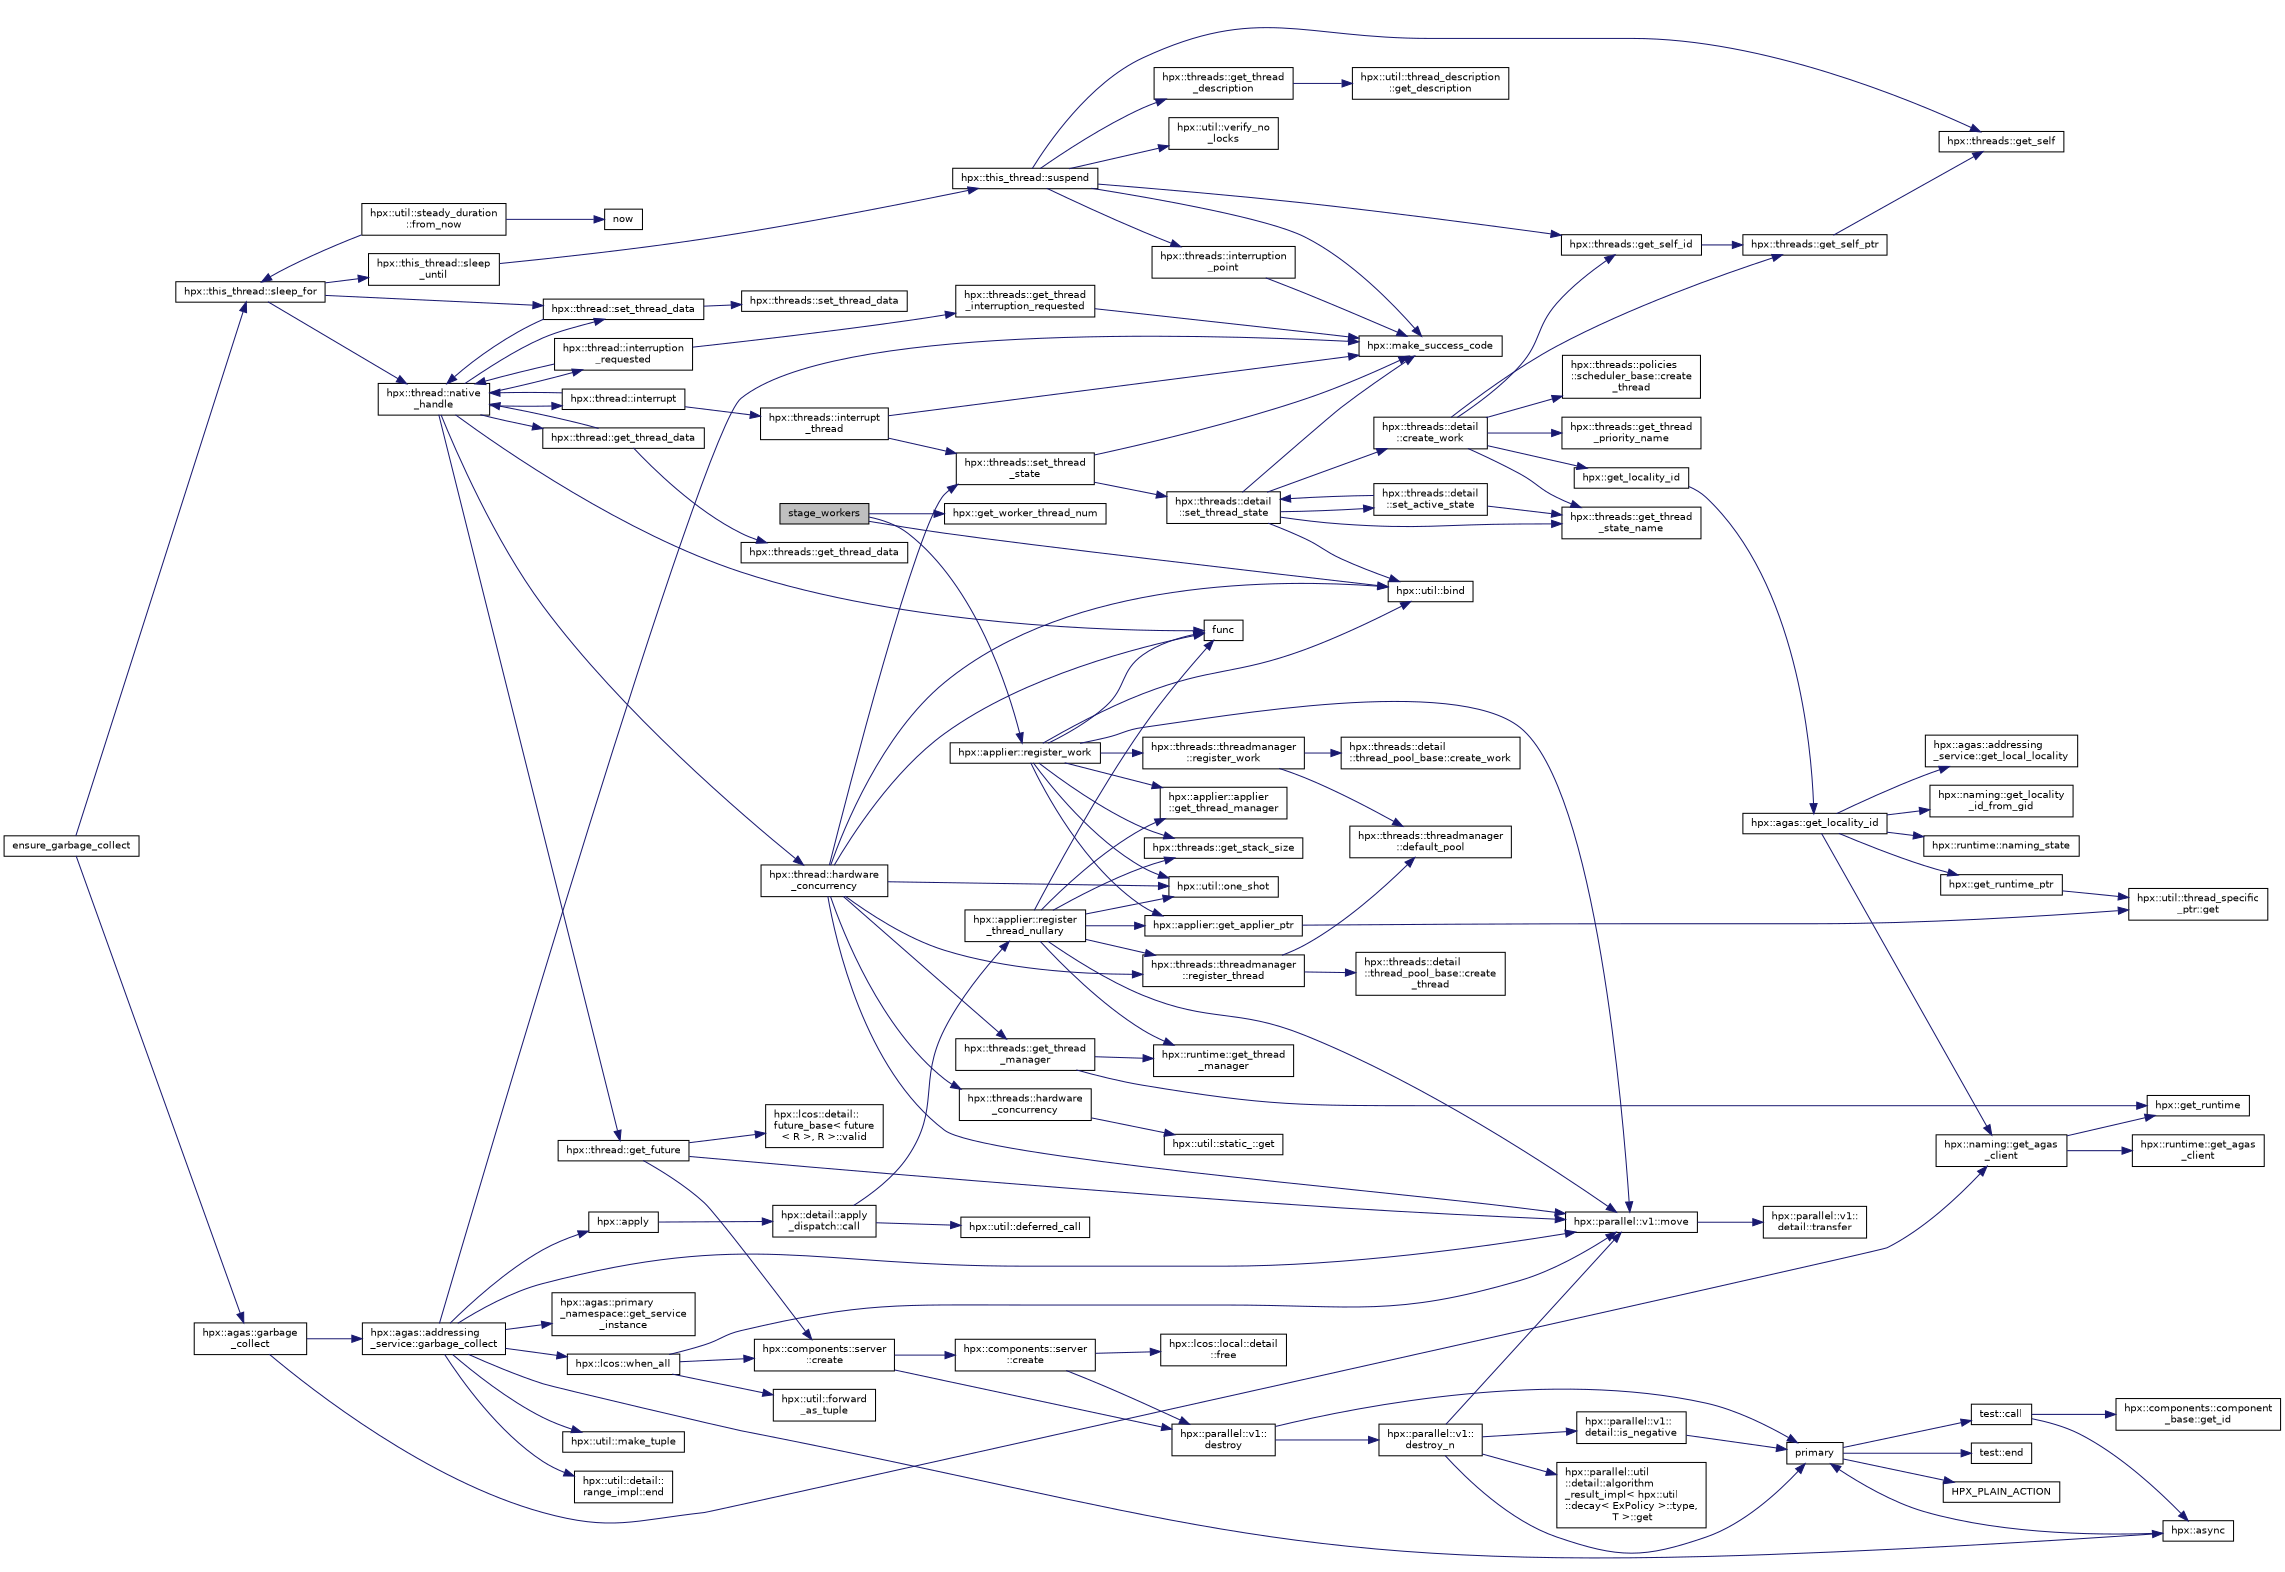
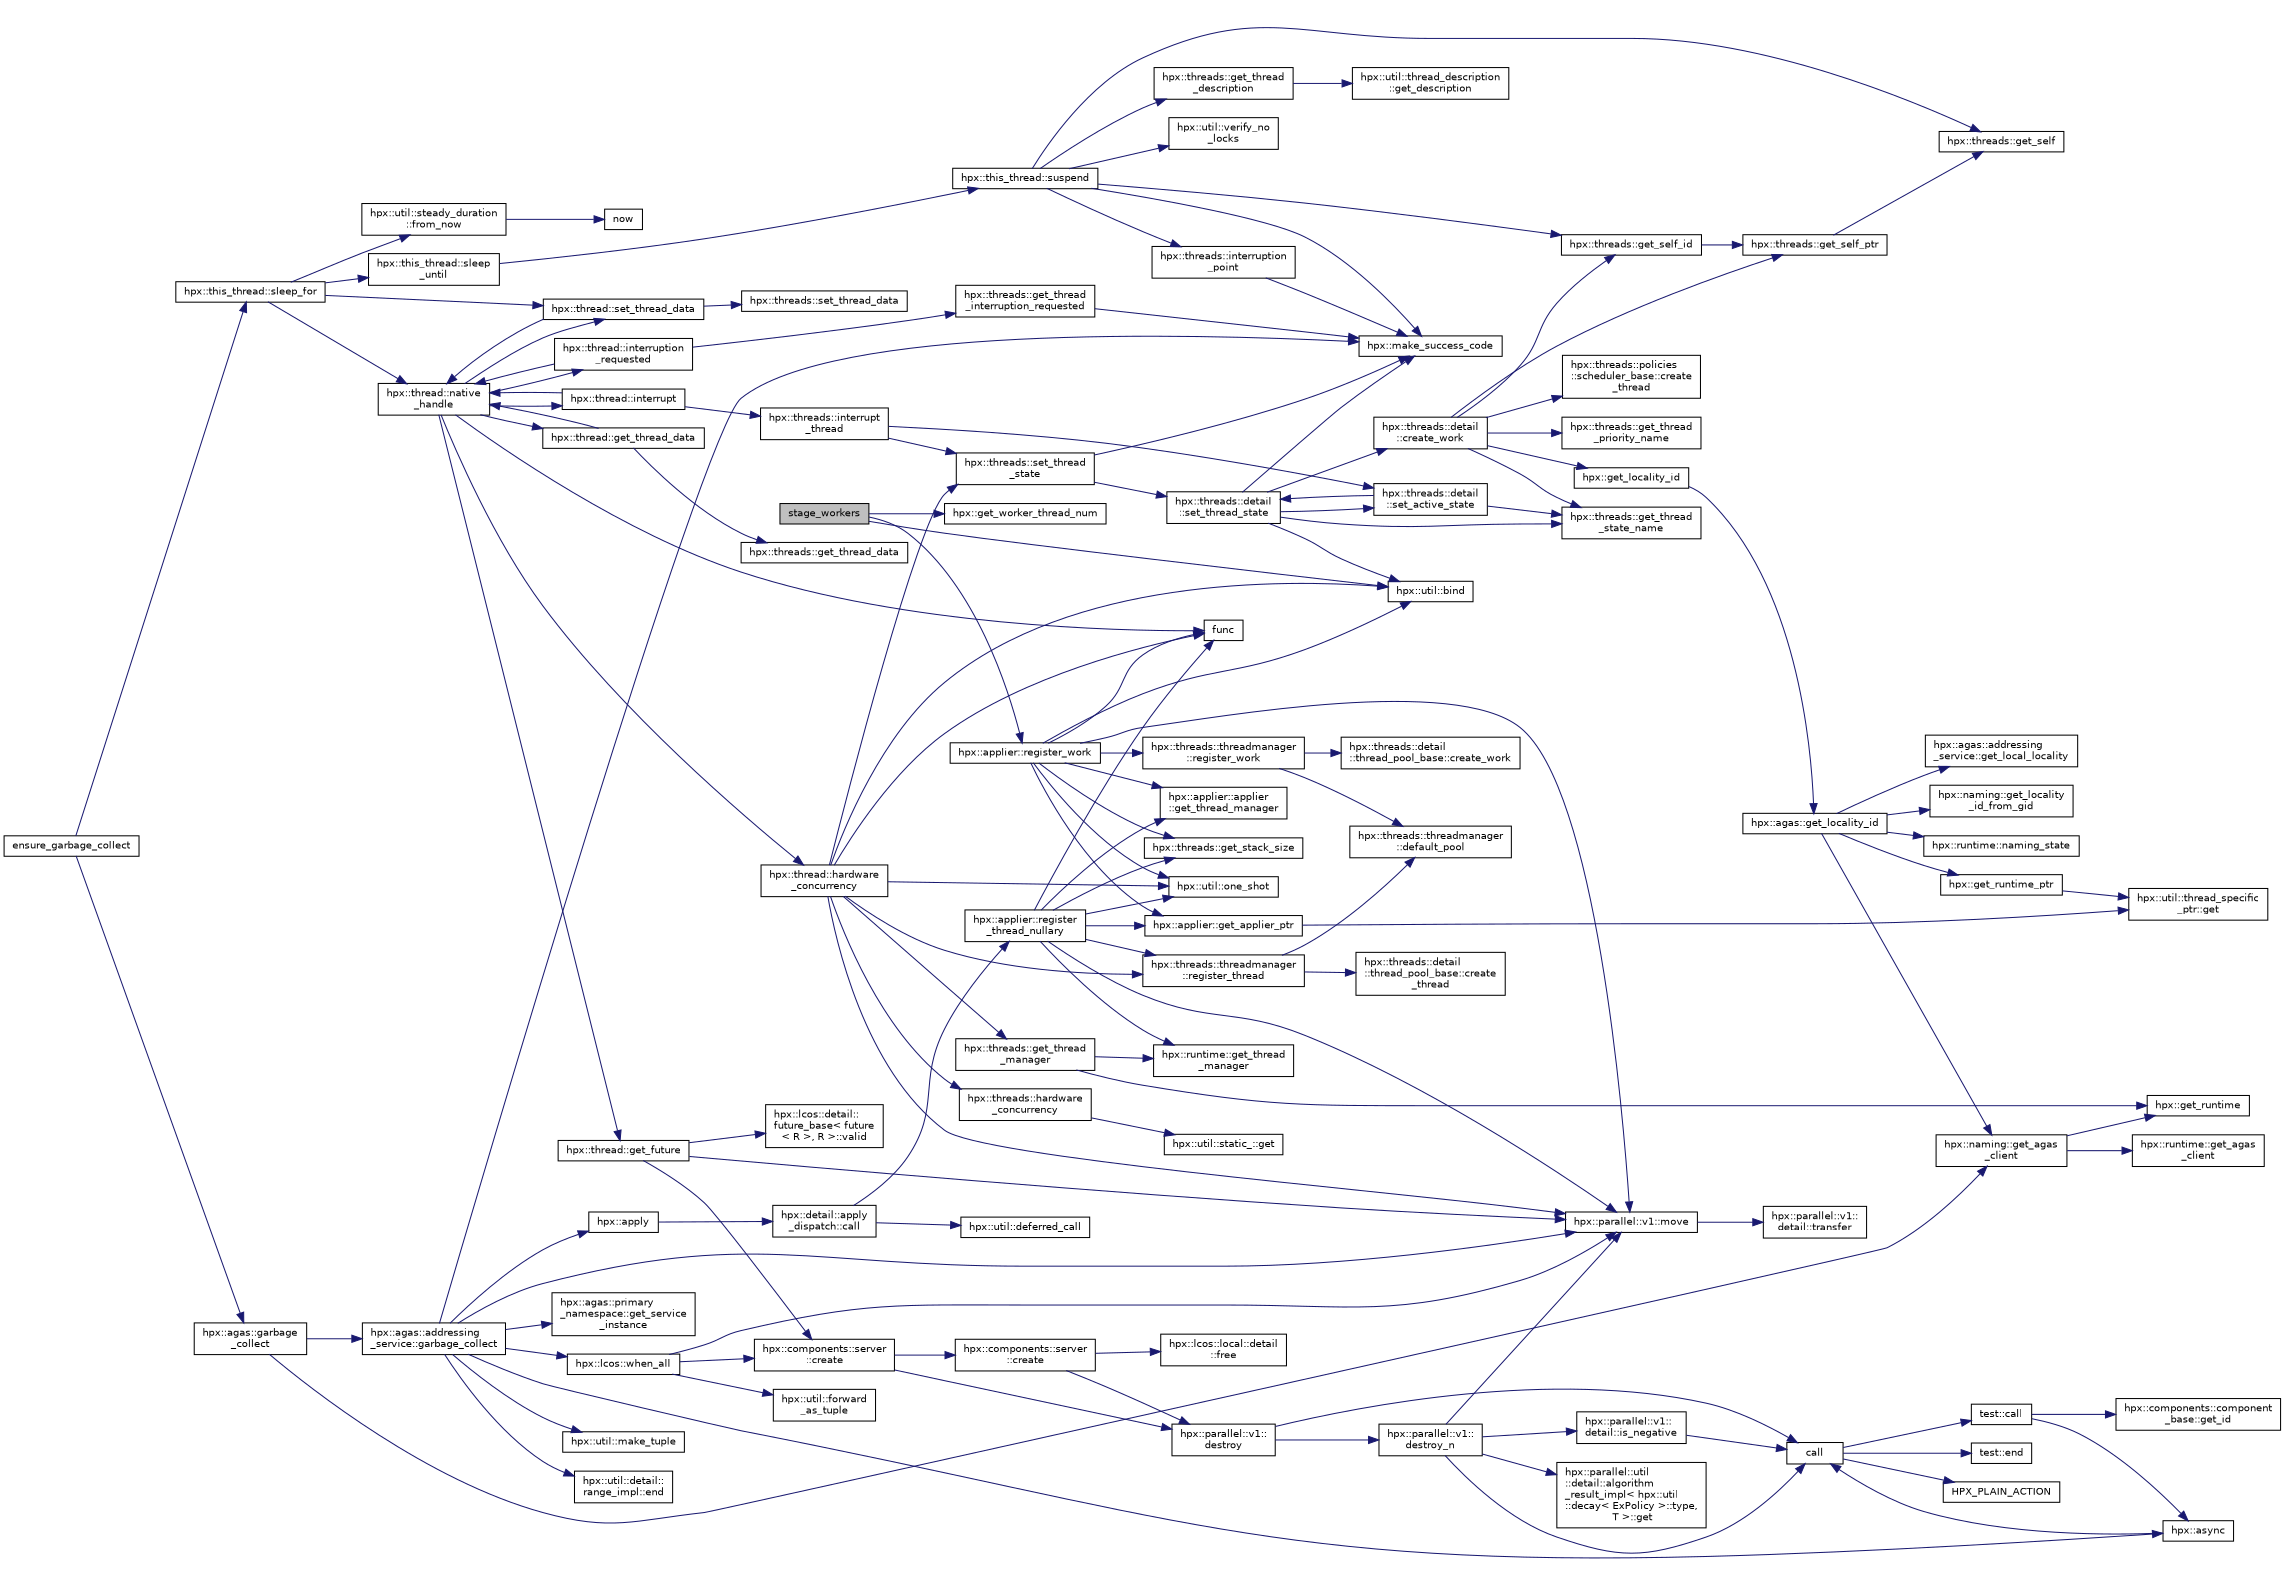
  digraph {
    rankdir=LR
    node [color=black fillcolor=white fontname=Helvetica fontsize=10 shape=record style=filled]
    edge [color=midnightblue fontname=Helvetica fontsize=10 labelfontname=Helvetica labelfontsize=10 style=solid]
    n1 [fillcolor=grey75 fontcolor=black height=0.2 label=stage_workers width=0.4]
    n2 [height=0.2 label="hpx::get_worker_thread_num" width=0.4]
    n3 [height=0.2 label="hpx::applier::register_work" width=0.4]
    n4 [height=0.2 label="hpx::util::bind" width=0.4]
    n5 [height=0.2 label="hpx::applier::get_applier_ptr" width=0.4]
    n6 [height=0.2 label=func width=0.4]
    n7 [height=0.2 label="hpx::util::one_shot" width=0.4]
    n8 [height=0.2 label="hpx::parallel::v1::move" width=0.4]
    n9 [height=0.2 label="hpx::threads::get_stack_size" width=0.4]
    n10 [height=0.2 label="hpx::applier::applier\l::get_thread_manager" width=0.4]
    n11 [height=0.2 label="hpx::threads::threadmanager\l::register_work" width=0.4]
    n12 [height=0.2 label="hpx::util::thread_specific\l_ptr::get" width=0.4]
    n13 [height=0.2 label="hpx::parallel::v1::\ldetail::transfer" width=0.4]
    n14 [height=0.2 label="hpx::threads::threadmanager\l::default_pool" width=0.4]
    n15 [height=0.2 label="hpx::threads::detail\l::thread_pool_base::create_work" width=0.4]
    n16 [height=0.2 label=ensure_garbage_collect width=0.4]
    n17 [height=0.2 label="hpx::this_thread::sleep_for" width=0.4]
    n18 [height=0.2 label="hpx::agas::garbage\l_collect" width=0.4]
    n19 [height=0.2 label="hpx::this_thread::sleep\l_until" width=0.4]
    n20 [height=0.2 label="hpx::util::steady_duration\l::from_now" width=0.4]
    n21 [height=0.2 label="hpx::thread::set_thread_data" width=0.4]
    n22 [height=0.2 label="hpx::thread::native\l_handle" width=0.4]
    n23 [height=0.2 label="hpx::naming::get_agas\l_client" width=0.4]
    n24 [height=0.2 label="hpx::agas::addressing\l_service::garbage_collect" width=0.4]
    n25 [height=0.2 label="hpx::this_thread::suspend" width=0.4]
    n26 [height=0.2 label=now width=0.4]
    n27 [height=0.2 label="hpx::thread::get_thread_data" width=0.4]
    n28 [height=0.2 label="hpx::threads::get_thread_data" width=0.4]
    n29 [height=0.2 label="hpx::threads::set_thread_data" width=0.4]
    n30 [height=0.2 label="hpx::threads::get_self" width=0.4]
    n31 [height=0.2 label="hpx::threads::get_self_id" width=0.4]
    n32 [height=0.2 label="hpx::threads::interruption\l_point" width=0.4]
    n33 [height=0.2 label="hpx::make_success_code" width=0.4]
    n34 [height=0.2 label="hpx::util::verify_no\l_locks" width=0.4]
    n35 [height=0.2 label="hpx::threads::get_thread\l_description" width=0.4]
    n36 [height=0.2 label="hpx::threads::get_self_ptr" width=0.4]
    n37 [height=0.2 label="hpx::util::thread_description\l::get_description" width=0.4]
    n38 [height=0.2 label="hpx::thread::hardware\l_concurrency" width=0.4]
    n39 [height=0.2 label="hpx::thread::interrupt" width=0.4]
    n40 [height=0.2 label="hpx::thread::interruption\l_requested" width=0.4]
    n41 [height=0.2 label="hpx::thread::get_future" width=0.4]
    n42 [height=0.2 label="hpx::threads::hardware\l_concurrency" width=0.4]
    n43 [height=0.2 label="hpx::threads::get_thread\l_manager" width=0.4]
    n44 [height=0.2 label="hpx::threads::threadmanager\l::register_thread" width=0.4]
    n45 [height=0.2 label="hpx::threads::set_thread\l_state" width=0.4]
    n46 [height=0.2 label="hpx::threads::interrupt\l_thread" width=0.4]
    n47 [height=0.2 label="hpx::threads::get_thread\l_interruption_requested" width=0.4]
    n48 [height=0.2 label="hpx::lcos::detail::\lfuture_base\< future\l\< R \>, R \>::valid" width=0.4]
    n49 [height=0.2 label="hpx::components::server\l::create" width=0.4]
    n50 [height=0.2 label="hpx::util::static_::get" width=0.4]
    n51 [height=0.2 label="hpx::get_runtime" width=0.4]
    n52 [height=0.2 label="hpx::runtime::get_thread\l_manager" width=0.4]
    n53 [height=0.2 label="hpx::threads::detail\l::thread_pool_base::create\l_thread" width=0.4]
    n54 [height=0.2 label="hpx::threads::detail\l::set_thread_state" width=0.4]
    n55 [height=0.2 label="hpx::threads::get_thread\l_state_name" width=0.4]
    n56 [height=0.2 label="hpx::threads::detail\l::set_active_state" width=0.4]
    n57 [height=0.2 label="hpx::threads::detail\l::create_work" width=0.4]
    n58 [height=0.2 label="hpx::threads::get_thread\l_priority_name" width=0.4]
    n59 [height=0.2 label="hpx::get_locality_id" width=0.4]
    n60 [height=0.2 label="hpx::threads::policies\l::scheduler_base::create\l_thread" width=0.4]
    n61 [height=0.2 label="hpx::agas::get_locality_id" width=0.4]
    n62 [height=0.2 label="hpx::get_runtime_ptr" width=0.4]
    n63 [height=0.2 label="hpx::runtime::naming_state" width=0.4]
    n64 [height=0.2 label="hpx::agas::addressing\l_service::get_local_locality" width=0.4]
    n65 [height=0.2 label="hpx::naming::get_locality\l_id_from_gid" width=0.4]
    n66 [height=0.2 label="hpx::runtime::get_agas\l_client" width=0.4]
    n67 [height=0.2 label="hpx::components::server\l::create" width=0.4]
    n68 [height=0.2 label="hpx::parallel::v1::\ldestroy" width=0.4]
    n69 [height=0.2 label="hpx::lcos::local::detail\l::free" width=0.4]
-   n70 [height=0.2 label=primary width=0.4]
+   n70 [height=0.2 label=call width=0.4]
    n71 [height=0.2 label="hpx::parallel::v1::\ldestroy_n" width=0.4]
    n72 [height=0.2 label="test::end" width=0.4]
    n73 [height=0.2 label=HPX_PLAIN_ACTION width=0.4]
    n74 [height=0.2 label="test::call" width=0.4]
    n75 [height=0.2 label="hpx::parallel::v1::\ldetail::is_negative" width=0.4]
    n76 [height=0.2 label="hpx::parallel::util\l::detail::algorithm\l_result_impl\< hpx::util\l::decay\< ExPolicy \>::type,\l T \>::get" width=0.4]
    n77 [height=0.2 label="hpx::async" width=0.4]
    n78 [height=0.2 label="hpx::components::component\l_base::get_id" width=0.4]
    n79 [height=0.2 label="hpx::agas::primary\l_namespace::get_service\l_instance" width=0.4]
    n80 [height=0.2 label="hpx::util::make_tuple" width=0.4]
    n81 [height=0.2 label="hpx::util::detail::\lrange_impl::end" width=0.4]
    n82 [height=0.2 label="hpx::apply" width=0.4]
    n83 [height=0.2 label="hpx::lcos::when_all" width=0.4]
    n84 [height=0.2 label="hpx::detail::apply\l_dispatch::call" width=0.4]
    n85 [height=0.2 label="hpx::util::forward\l_as_tuple" width=0.4]
    n86 [height=0.2 label="hpx::applier::register\l_thread_nullary" width=0.4]
    n87 [height=0.2 label="hpx::util::deferred_call" width=0.4]
    n1 -> n2
    n1 -> n3
    n1 -> n4
    n3 -> n4
    n3 -> n5
    n3 -> n6
    n3 -> n7
    n3 -> n8
    n3 -> n9
    n3 -> n10
    n3 -> n11
    n5 -> n12
    n8 -> n13
    n11 -> n14
    n11 -> n15
    n16 -> n17
    n16 -> n18
    n17 -> n19
-   n20 -> n17
+   n17 -> n20
    n17 -> n21
    n17 -> n22
    n18 -> n23
    n18 -> n24
    n19 -> n25
    n20 -> n26
    n21 -> n22
    n21 -> n29
    n22 -> n6
    n22 -> n21
    n22 -> n27
    n22 -> n38
    n22 -> n39
    n22 -> n40
    n22 -> n41
    n23 -> n51
    n23 -> n66
    n24 -> n8
    n24 -> n33
    n24 -> n77
    n24 -> n79
    n24 -> n80
    n24 -> n81
    n24 -> n82
    n24 -> n83
    n25 -> n30
    n25 -> n31
    n25 -> n32
    n25 -> n33
    n25 -> n34
    n25 -> n35
    n27 -> n22
    n27 -> n28
    n31 -> n36
    n32 -> n33
    n35 -> n37
    n36 -> n30
    n38 -> n4
    n38 -> n6
    n38 -> n7
    n38 -> n8
    n38 -> n42
    n38 -> n43
    n38 -> n44
    n38 -> n45
    n39 -> n22
    n39 -> n46
    n40 -> n22
    n40 -> n47
    n41 -> n8
    n41 -> n48
    n41 -> n49
    n42 -> n50
    n43 -> n51
    n43 -> n52
    n44 -> n14
    n44 -> n53
    n45 -> n33
    n45 -> n54
-   n46 -> n33
+   n46 -> n56
    n46 -> n45
    n47 -> n33
    n49 -> n67
    n49 -> n68
    n54 -> n4
    n54 -> n33
    n54 -> n55
    n54 -> n56
    n54 -> n57
    n56 -> n54
    n56 -> n55
    n57 -> n31
    n57 -> n36
    n57 -> n55
    n57 -> n58
    n57 -> n59
    n57 -> n60
    n59 -> n61
    n61 -> n23
    n61 -> n62
    n61 -> n63
    n61 -> n64
    n61 -> n65
    n62 -> n12
    n67 -> n68
    n67 -> n69
    n68 -> n70
    n68 -> n71
    n70 -> n72
    n70 -> n73
    n70 -> n74
    n71 -> n8
    n71 -> n70
    n71 -> n75
    n71 -> n76
    n74 -> n77
    n74 -> n78
    n75 -> n70
    n77 -> n70
    n82 -> n84
    n83 -> n8
    n83 -> n49
    n83 -> n85
    n84 -> n86
    n84 -> n87
    n86 -> n5
    n86 -> n6
    n86 -> n7
    n86 -> n8
    n86 -> n9
    n86 -> n10
    n86 -> n44
    n86 -> n52
  }
